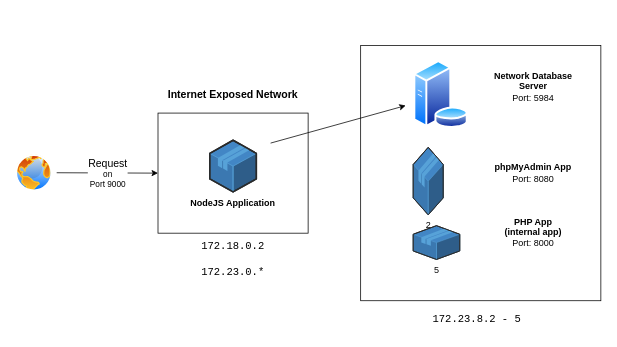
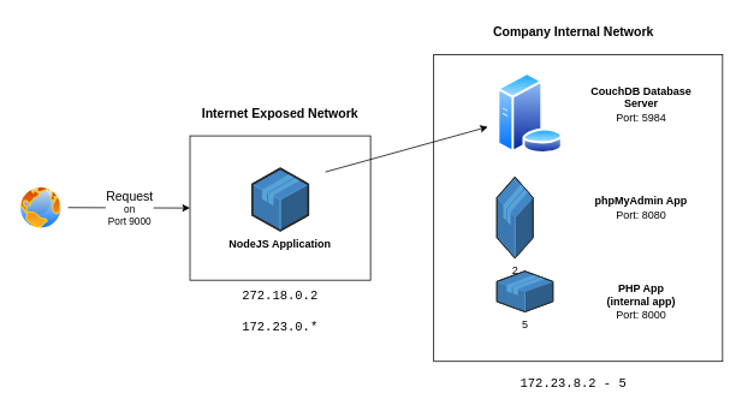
  <mxCell id="0" />
  <mxCell id="1" parent="0" />
  <mxCell id="2" value="" style="rounded=0;whiteSpace=wrap;html=1;" parent="1" vertex="1"><mxGeometry x="480" y="60" width="320" height="340" as="geometry" /></mxCell>
  <mxCell id="3" value="" style="rounded=0;whiteSpace=wrap;html=1;" parent="1" vertex="1"><mxGeometry x="210" y="150" width="200" height="160" as="geometry" /></mxCell>
  <mxCell id="4" value="" style="image;aspect=fixed;perimeter=ellipsePerimeter;html=1;align=center;shadow=0;dashed=0;spacingTop=3;image=img/lib/active_directory/internet_globe.svg;" parent="1" vertex="1"><mxGeometry x="20" y="205" width="50" height="50" as="geometry" /></mxCell>
  <mxCell id="5" style="edgeStyle=orthogonalEdgeStyle;rounded=0;orthogonalLoop=1;jettySize=auto;html=1;exitX=0.5;exitY=1;exitDx=0;exitDy=0;" parent="1" source="2" target="2" edge="1"><mxGeometry relative="1" as="geometry" /></mxCell>
  <mxCell id="6" value="" style="endArrow=classic;html=1;rounded=0;entryX=0;entryY=0.5;entryDx=0;entryDy=0;" parent="1" target="3" edge="1"><mxGeometry relative="1" as="geometry"><mxPoint x="75" y="229.5" as="sourcePoint" /><mxPoint x="175" y="229.5" as="targetPoint" /></mxGeometry></mxCell>
  <mxCell id="7" value="&lt;font style=&quot;font-size: 14px;&quot;&gt;Request&lt;/font&gt;&lt;br&gt;on&lt;br&gt;Port 9000" style="edgeLabel;resizable=0;html=1;align=center;verticalAlign=middle;" parent="6" connectable="0" vertex="1"><mxGeometry relative="1" as="geometry" /></mxCell>
  <mxCell id="8" value="&lt;div&gt;&lt;h3&gt;Internet Exposed Network&lt;/h3&gt;&lt;/div&gt;" style="text;html=1;strokeColor=none;fillColor=none;align=center;verticalAlign=middle;whiteSpace=wrap;rounded=0;" parent="1" vertex="1"><mxGeometry x="215" y="110" width="190" height="30" as="geometry" /></mxCell>
+ <mxCell id="9" value="&lt;div&gt;&lt;h3&gt;Company Internal Network&lt;/h3&gt;&lt;/div&gt;" style="text;html=1;strokeColor=none;fillColor=none;align=center;verticalAlign=middle;whiteSpace=wrap;rounded=0;" parent="1" vertex="1"><mxGeometry x="540" y="20" width="190" height="30" as="geometry" /></mxCell>
  <mxCell id="10" value="" style="verticalLabelPosition=bottom;html=1;verticalAlign=top;strokeWidth=1;align=center;outlineConnect=0;dashed=0;outlineConnect=0;shape=mxgraph.aws3d.application;fillColor=#4286c5;strokeColor=#57A2D8;aspect=fixed;" parent="1" vertex="1"><mxGeometry x="279" y="186.2" width="62" height="68.8" as="geometry" /></mxCell>
  <mxCell id="11" value="&lt;b&gt;NodeJS Application&lt;br&gt;&lt;/b&gt;" style="text;html=1;strokeColor=none;fillColor=none;align=center;verticalAlign=middle;whiteSpace=wrap;rounded=0;" parent="1" vertex="1"><mxGeometry x="240" y="255" width="140" height="30" as="geometry" /></mxCell>
  <mxCell id="12" value="" style="endArrow=classic;html=1;rounded=0;exitX=0.75;exitY=0.25;exitDx=0;exitDy=0;exitPerimeter=0;" parent="1" source="3" edge="1"><mxGeometry width="50" height="50" relative="1" as="geometry"><mxPoint x="380" y="230" as="sourcePoint" /><mxPoint x="540" y="140" as="targetPoint" /></mxGeometry></mxCell>
  <mxCell id="13" value="" style="image;aspect=fixed;perimeter=ellipsePerimeter;html=1;align=center;shadow=0;dashed=0;spacingTop=3;image=img/lib/active_directory/database_server.svg;" parent="1" vertex="1"><mxGeometry x="550" y="80" width="73.8" height="90" as="geometry" /></mxCell>
  <mxCell id="14" value="&lt;div&gt;5&lt;/div&gt;" style="verticalLabelPosition=bottom;html=1;verticalAlign=top;strokeWidth=1;align=center;outlineConnect=0;dashed=0;outlineConnect=0;shape=mxgraph.aws3d.application;fillColor=#4286c5;strokeColor=#57A2D8;aspect=fixed;" parent="1" vertex="1"><mxGeometry x="550" y="300" width="62" height="45" as="geometry" /></mxCell>
  <mxCell id="15" value="2" style="verticalLabelPosition=bottom;html=1;verticalAlign=top;strokeWidth=1;align=center;outlineConnect=0;dashed=0;outlineConnect=0;shape=mxgraph.aws3d.application;fillColor=#4286c5;strokeColor=#57A2D8;aspect=fixed;" parent="1" vertex="1"><mxGeometry x="550" y="195.6" width="40" height="90" as="geometry" /></mxCell>
- <mxCell id="16" value="&lt;b&gt;Network Database Server&lt;/b&gt;&lt;br&gt;Port: 5984" style="text;html=1;strokeColor=none;fillColor=none;align=center;verticalAlign=middle;whiteSpace=wrap;rounded=0;" parent="1" vertex="1"><mxGeometry x="640" y="100" width="140" height="30" as="geometry" /></mxCell>
+ <mxCell id="16" value="&lt;b&gt;CouchDB Database Server&lt;/b&gt;&lt;br&gt;Port: 5984" style="text;html=1;strokeColor=none;fillColor=none;align=center;verticalAlign=middle;whiteSpace=wrap;rounded=0;" parent="1" vertex="1"><mxGeometry x="640" y="100" width="140" height="30" as="geometry" /></mxCell>
  <mxCell id="17" value="&lt;div&gt;&lt;b&gt;phpMyAdmin App&lt;/b&gt;&lt;/div&gt;Port: 8080" style="text;html=1;strokeColor=none;fillColor=none;align=center;verticalAlign=middle;whiteSpace=wrap;rounded=0;" parent="1" vertex="1"><mxGeometry x="640" y="215" width="140" height="30" as="geometry" /></mxCell>
- <mxCell id="18" value="&lt;b&gt;PHP App&lt;br&gt;&lt;/b&gt;&lt;div&gt;&lt;b&gt;(internal app)&lt;br&gt;&lt;/b&gt;Port: 8000&lt;b&gt;&lt;br&gt;&lt;/b&gt;&lt;/div&gt;" style="text;html=1;strokeColor=none;fillColor=none;align=center;verticalAlign=middle;whiteSpace=wrap;rounded=0;" parent="1" vertex="1"><mxGeometry x="640" y="294.4" width="140" height="30" as="geometry" /></mxCell>
- <mxCell id="19" value="&lt;font style=&quot;font-size: 14px;&quot; face=&quot;Courier New&quot;&gt;172.18.0.2&lt;/font&gt;&lt;font style=&quot;font-size: 14px;&quot; face=&quot;Courier New&quot;&gt;&lt;br&gt;&lt;br&gt;172.23.0.*&lt;/font&gt;" style="text;html=1;strokeColor=none;fillColor=none;align=center;verticalAlign=middle;whiteSpace=wrap;rounded=0;" parent="1" vertex="1"><mxGeometry x="230" y="330" width="160" height="30" as="geometry" /></mxCell>
+ <mxCell id="18" value="&lt;b&gt;PHP App&lt;br&gt;&lt;/b&gt;&lt;div&gt;&lt;b&gt;(internal app)&lt;br&gt;&lt;/b&gt;Port: 8000&lt;b&gt;&lt;br&gt;&lt;/b&gt;&lt;/div&gt;" style="text;html=1;strokeColor=none;fillColor=none;align=center;verticalAlign=middle;whiteSpace=wrap;rounded=0;" parent="1" vertex="1"><mxGeometry x="640" y="319.4" width="140" height="30" as="geometry" /></mxCell>
+ <mxCell id="19" value="&lt;font style=&quot;font-size: 14px;&quot; face=&quot;Courier New&quot;&gt;272.18.0.2&lt;/font&gt;&lt;font style=&quot;font-size: 14px;&quot; face=&quot;Courier New&quot;&gt;&lt;br&gt;&lt;br&gt;172.23.0.*&lt;/font&gt;" style="text;html=1;strokeColor=none;fillColor=none;align=center;verticalAlign=middle;whiteSpace=wrap;rounded=0;" parent="1" vertex="1"><mxGeometry x="230" y="330" width="160" height="30" as="geometry" /></mxCell>
  <mxCell id="20" value="&lt;font face=&quot;Courier New&quot; style=&quot;font-size: 14px;&quot;&gt;172.23.8.2 - 5&lt;br&gt;&lt;/font&gt;" style="text;html=1;strokeColor=none;fillColor=none;align=center;verticalAlign=middle;whiteSpace=wrap;rounded=0;" parent="1" vertex="1"><mxGeometry x="555" y="410" width="160" height="30" as="geometry" /></mxCell>
